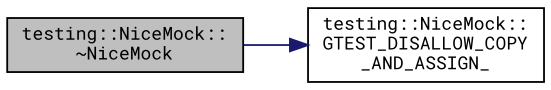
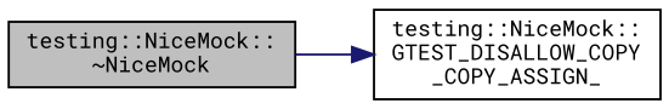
  digraph {
    rankdir=LR
    fontname="Roboto Mono"
    node [color=black fontname="Roboto Mono" fontsize=10 shape=record style=filled]
    n1 [fillcolor=grey75 fontcolor=black height=0.2 label="testing::NiceMock::\l~NiceMock" width=0.4]
-   n2 [fillcolor=white height=0.2 label="testing::NiceMock::\lGTEST_DISALLOW_COPY\l_AND_ASSIGN_" width=0.4]
+   n2 [fillcolor=white height=0.2 label="testing::NiceMock::\lGTEST_DISALLOW_COPY\l_COPY_ASSIGN_" width=0.4]
    n1 -> n2 [color=midnightblue fontname="Roboto Mono" fontsize=10 labelfontname=Helvetica labelfontsize=10 style=solid]
  }
